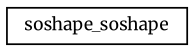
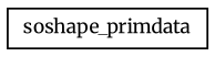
  digraph {
    rankdir=LR
    fontname=Merriweather
-   n1 [color=black fillcolor=white fontname=Merriweather fontsize=10 height=0.2 label=soshape_soshape shape=record style=filled width=0.4]
+   n1 [color=black fillcolor=white fontname=Merriweather fontsize=10 height=0.2 label=soshape_primdata shape=record style=filled width=0.4]
  }
